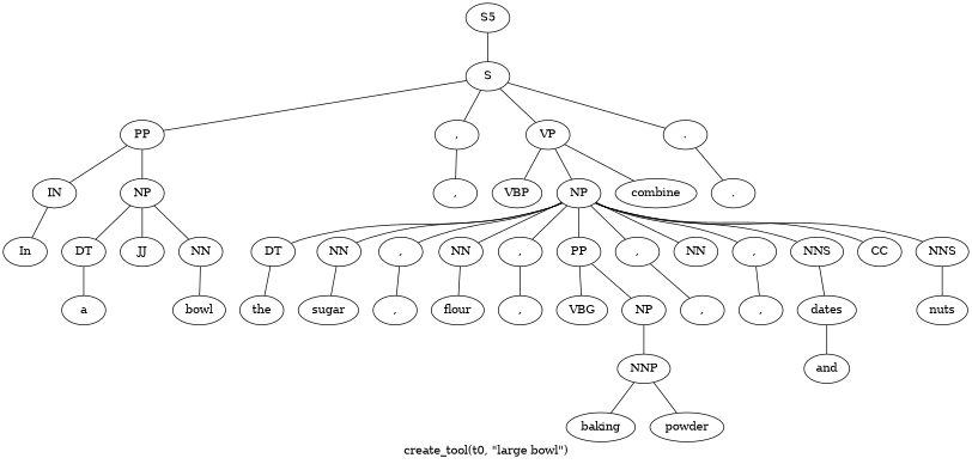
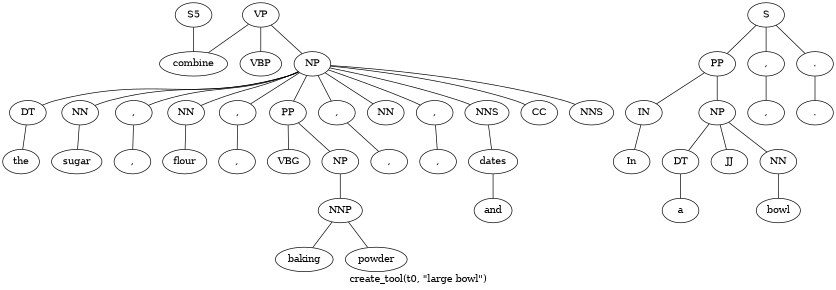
  graph {
    label="create_tool(t0, \"large bowl\")"
    n1 [label=S5]
    n2 [label=S]
    n3 [label=PP]
    n4 [label=","]
    n5 [label=VP]
    n6 [label="."]
    n7 [label=IN]
    n8 [label=NP]
    n9 [label=","]
    n10 [label=VBP]
    n11 [label=NP]
    n12 [label=combine]
    n13 [label="."]
    n14 [label=In]
    n15 [label=DT]
    n16 [label=JJ]
    n17 [label=NN]
    n18 [label=a]
    n19 [label=bowl]
    n20 [label=DT]
    n21 [label=NN]
    n22 [label=","]
    n23 [label=NN]
    n24 [label=","]
    n25 [label=PP]
    n26 [label=","]
    n27 [label=NN]
    n28 [label=","]
    n29 [label=NNS]
    n30 [label=CC]
    n31 [label=NNS]
    n32 [label=the]
    n33 [label=sugar]
    n34 [label=","]
    n35 [label=flour]
    n36 [label=","]
    n37 [label=VBG]
    n38 [label=NP]
    n39 [label=","]
    n40 [label=","]
    n41 [label=dates]
-   n42 [label=nuts]
    n43 [label=NNP]
    n44 [label=baking]
    n45 [label=powder]
    n46 [label=and]
-   n1 -- n2
+   n1 -- n12
    n2 -- n3
    n2 -- n4
-   n2 -- n5
    n2 -- n6
    n3 -- n7
    n3 -- n8
    n4 -- n9
    n5 -- n10
    n5 -- n11
    n5 -- n12
    n6 -- n13
    n7 -- n14
    n8 -- n15
    n8 -- n16
    n8 -- n17
    n11 -- n20
    n11 -- n21
    n11 -- n22
    n11 -- n23
    n11 -- n24
    n11 -- n25
    n11 -- n26
    n11 -- n27
    n11 -- n28
    n11 -- n29
    n11 -- n30
    n11 -- n31
    n15 -- n18
    n17 -- n19
    n20 -- n32
    n21 -- n33
    n22 -- n34
    n23 -- n35
    n24 -- n36
    n25 -- n37
    n25 -- n38
    n26 -- n39
    n28 -- n40
    n29 -- n41
-   n31 -- n42
    n38 -- n43
    n41 -- n46
    n43 -- n44
    n43 -- n45
  }
